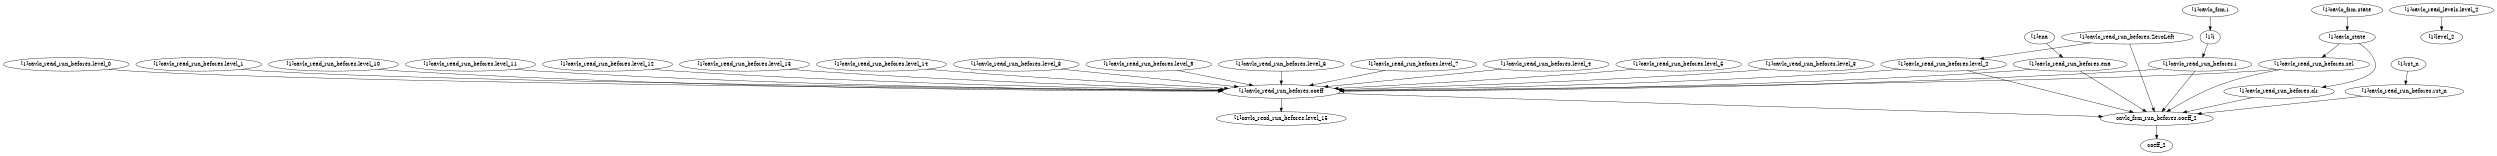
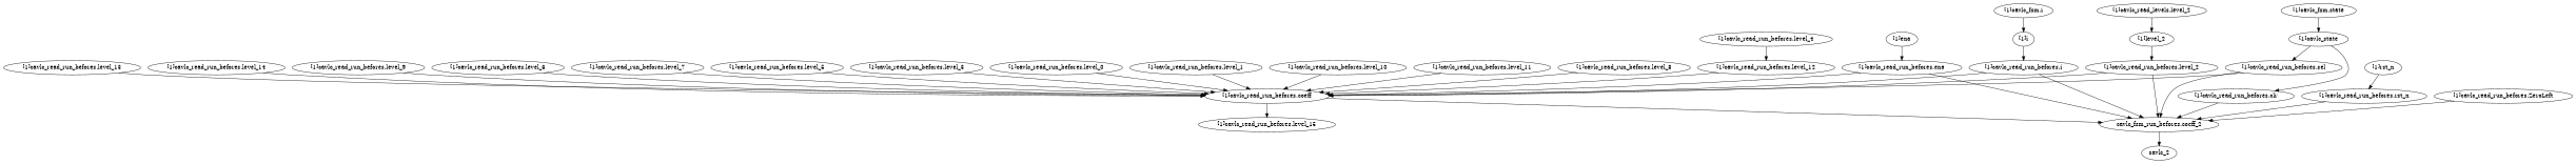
  strict digraph {
    node [complexity=4 importance=0.0387939447813 rank=0.00969848619533]
    n1 [complexity=0 importance=0.0105081371029 label="cavlc_fsm_run_befores.coeff_2" rank=0.0]
-   coeff_2 [complexity=0 importance=0.00530632965886 rank=0.0]
+   coeff_2 [complexity=0 importance=0.00530632965886 rank=0.0 label=cavlc_2]
    "[1]cavlc_read_run_befores.coeff" [complexity=2 importance=0.0338513336207 rank=0.0169256668103]
    "[1]cavlc_read_run_befores.level_8"
    "[1]cavlc_read_run_befores.level_15" [importance=0.0387218096817 rank=0.00968045242043]
    "[1]cavlc_read_run_befores.level_9"
    "[1]cavlc_read_run_befores.level_6"
    "[1]cavlc_read_run_befores.level_7" [importance=0.0387910901131 rank=0.00969777252829]
    "[1]cavlc_read_run_befores.level_4" [importance=0.0387910901131 rank=0.00969777252829]
    "[1]cavlc_read_run_befores.level_5"
    "[1]cavlc_read_run_befores.level_2"
    "[1]cavlc_read_run_befores.level_3"
    "[1]cavlc_read_run_befores.level_0" [importance=0.038773673545 rank=0.00969341838626]
    "[1]cavlc_read_run_befores.level_1" [importance=0.038773673545 rank=0.00969341838626]
    "[1]cavlc_read_run_befores.ZeroLeft" [complexity=5 importance=0.0421086260848 rank=0.00842172521695]
    "[1]cavlc_read_run_befores.level_10" [importance=0.0387910901131 rank=0.00969777252829]
    "[1]cavlc_read_run_befores.level_11" [importance=0.0387910901131 rank=0.00969777252829]
    "[1]cavlc_read_run_befores.level_12"
    "[1]cavlc_read_run_befores.level_13"
    "[1]cavlc_read_run_befores.level_14" [importance=0.0387564498974 rank=0.00968911247436]
    "[1]cavlc_state" [importance=0.581439747339 rank=0.145359936835]
    "[1]cavlc_read_run_befores.sel" [importance=0.578333554288 rank=0.144583388572]
    "[1]cavlc_read_run_befores.clr" [complexity=2 importance=0.0343852940451 rank=0.0171926470225]
    "[1]cavlc_read_run_befores.ena" [importance=0.578448807659 rank=0.144612201915]
    "[1]ena" [importance=0.581154382189 rank=0.145288595547]
    "[1]rst_n" [complexity=1 importance=0.0477818994434 rank=0.0477818994434]
    "[1]cavlc_read_run_befores.rst_n" [complexity=1 importance=0.0450763249129 rank=0.0450763249129]
    "[1]cavlc_read_levels.level_2" [importance=0.0468039906107 rank=0.0117009976527]
    "[1]level_2" [importance=0.0432676931364 rank=0.0108169232841]
    "[1]cavlc_read_run_befores.i" [complexity=3 importance=0.545104273808 rank=0.181701424603]
    "[1]cavlc_fsm.state" [importance=0.603875953853 rank=0.150968988463]
    "[1]i" [complexity=3 importance=0.548213849176 rank=0.182737949725]
    "[1]cavlc_fsm.i" [complexity=3 importance=0.561950926388 rank=0.187316975463]
    n1 -> coeff_2
    "[1]cavlc_read_run_befores.coeff" -> n1
    "[1]cavlc_read_run_befores.coeff" -> "[1]cavlc_read_run_befores.level_15"
    "[1]cavlc_read_run_befores.level_8" -> "[1]cavlc_read_run_befores.coeff"
    "[1]cavlc_read_run_befores.level_9" -> "[1]cavlc_read_run_befores.coeff"
    "[1]cavlc_read_run_befores.level_6" -> "[1]cavlc_read_run_befores.coeff"
    "[1]cavlc_read_run_befores.level_7" -> "[1]cavlc_read_run_befores.coeff"
-   "[1]cavlc_read_run_befores.level_4" -> "[1]cavlc_read_run_befores.coeff"
+   "[1]cavlc_read_run_befores.level_4" -> "[1]cavlc_read_run_befores.level_12"
    "[1]cavlc_read_run_befores.level_5" -> "[1]cavlc_read_run_befores.coeff"
    "[1]cavlc_read_run_befores.level_2" -> n1
    "[1]cavlc_read_run_befores.level_2" -> "[1]cavlc_read_run_befores.coeff"
    "[1]cavlc_read_run_befores.level_3" -> "[1]cavlc_read_run_befores.coeff"
    "[1]cavlc_read_run_befores.level_0" -> "[1]cavlc_read_run_befores.coeff"
    "[1]cavlc_read_run_befores.level_1" -> "[1]cavlc_read_run_befores.coeff"
    "[1]cavlc_read_run_befores.ZeroLeft" -> n1
    "[1]cavlc_read_run_befores.level_10" -> "[1]cavlc_read_run_befores.coeff"
    "[1]cavlc_read_run_befores.level_11" -> "[1]cavlc_read_run_befores.coeff"
    "[1]cavlc_read_run_befores.level_12" -> "[1]cavlc_read_run_befores.coeff"
    "[1]cavlc_read_run_befores.level_13" -> "[1]cavlc_read_run_befores.coeff"
    "[1]cavlc_read_run_befores.level_14" -> "[1]cavlc_read_run_befores.coeff"
    "[1]cavlc_state" -> "[1]cavlc_read_run_befores.sel"
    "[1]cavlc_state" -> "[1]cavlc_read_run_befores.clr"
    "[1]cavlc_read_run_befores.sel" -> n1
    "[1]cavlc_read_run_befores.sel" -> "[1]cavlc_read_run_befores.coeff"
    "[1]cavlc_read_run_befores.clr" -> n1
    "[1]cavlc_read_run_befores.ena" -> n1
    "[1]cavlc_read_run_befores.ena" -> "[1]cavlc_read_run_befores.coeff"
    "[1]ena" -> "[1]cavlc_read_run_befores.ena"
    "[1]rst_n" -> "[1]cavlc_read_run_befores.rst_n"
    "[1]cavlc_read_run_befores.rst_n" -> n1
    "[1]cavlc_read_levels.level_2" -> "[1]level_2"
-   "[1]cavlc_read_run_befores.ZeroLeft" -> "[1]cavlc_read_run_befores.level_2"
+   "[1]level_2" -> "[1]cavlc_read_run_befores.level_2"
    "[1]cavlc_read_run_befores.i" -> n1
    "[1]cavlc_read_run_befores.i" -> "[1]cavlc_read_run_befores.coeff"
    "[1]cavlc_fsm.state" -> "[1]cavlc_state"
    "[1]i" -> "[1]cavlc_read_run_befores.i"
    "[1]cavlc_fsm.i" -> "[1]i"
  }
